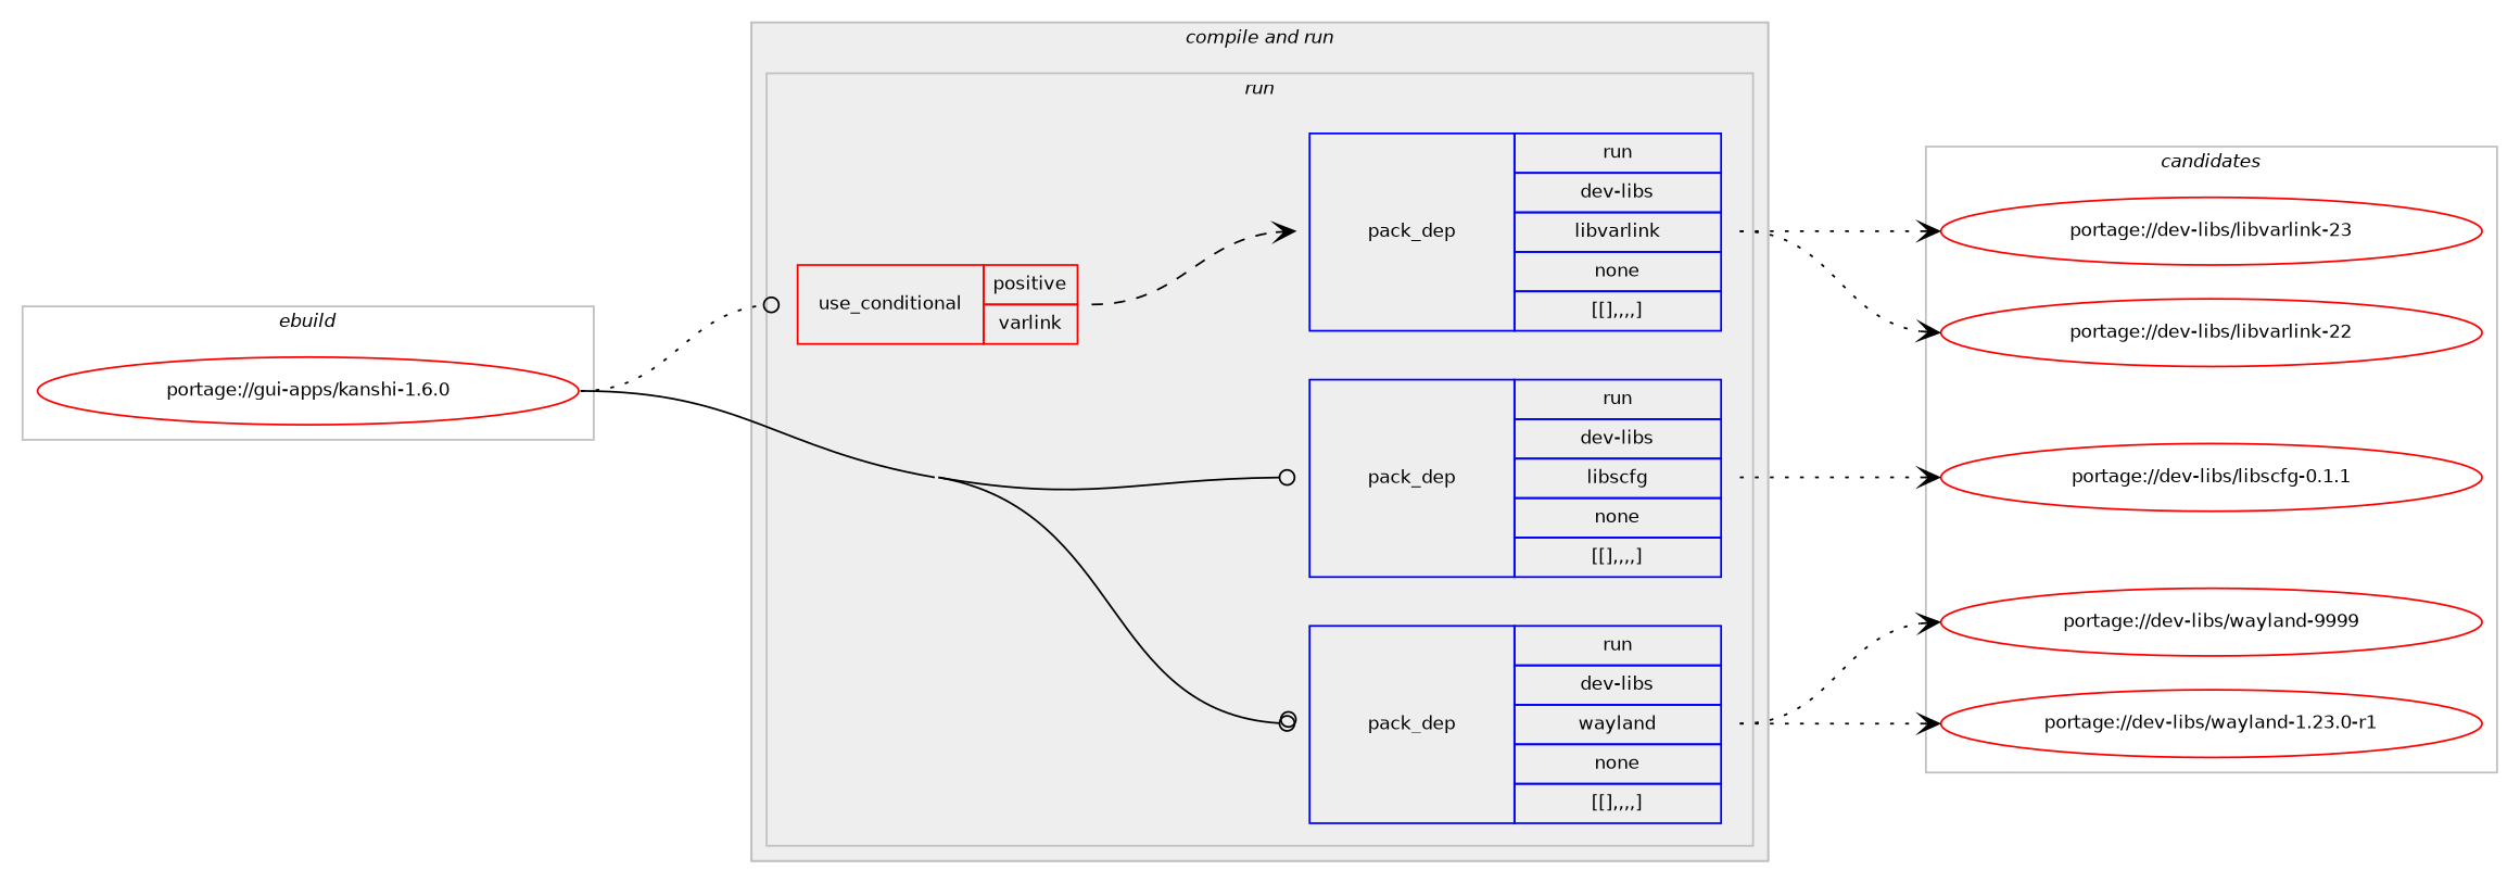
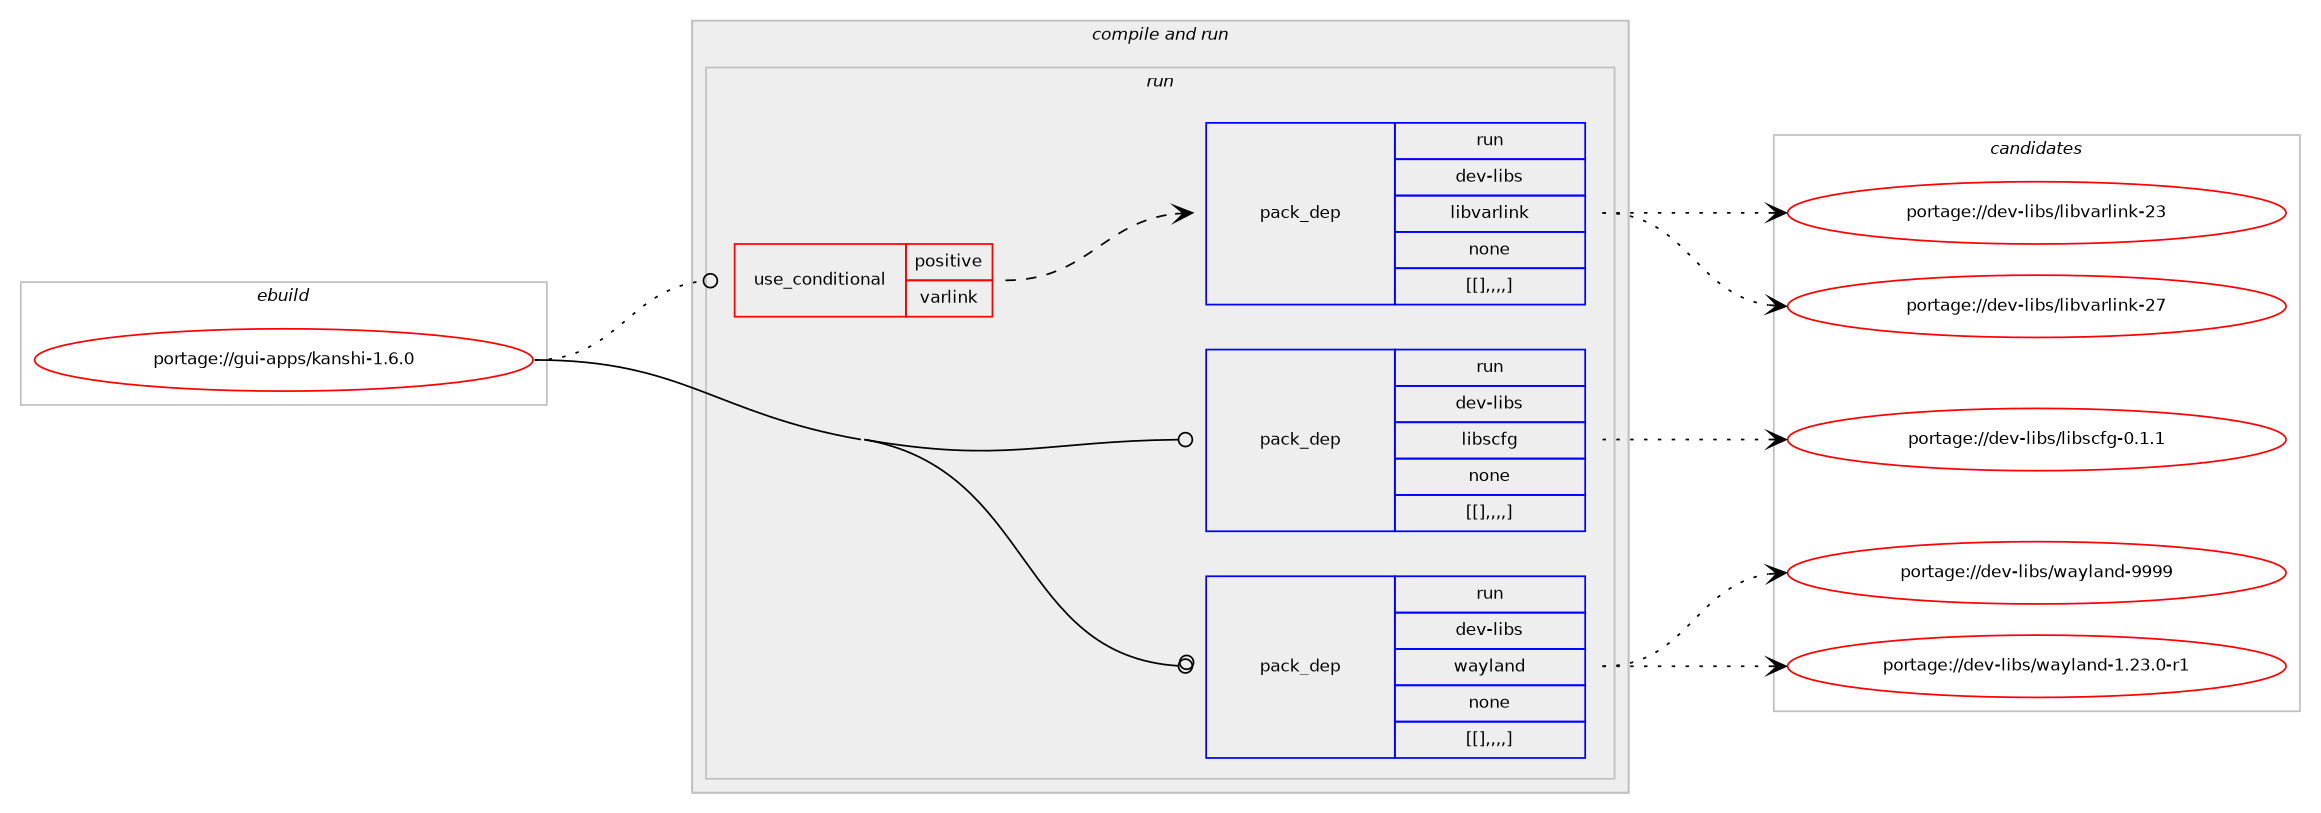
  digraph {
    compound=true
    concentrate=true
    fontname=Helvetica
    fontsize=10
    newrank=true
    rankdir=LR
    ranksep=1.5
    node [color=red fontname=Helvetica fontsize=10]
    edge [arrowhead=vee headport=w style=dotted tailport=e weight=100]
    n1 [label="portage://gui-apps/kanshi-1.6.0" width=4]
    n2 [color=blue label=<<TABLE BORDER="0" CELLBORDER="1" CELLSPACING="0" CELLPADDING="4" WIDTH="220"><TR><TD ROWSPAN="6" CELLPADDING="30">pack_dep</TD></TR><TR><TD WIDTH="110">run</TD></TR><TR><TD>dev-libs</TD></TR><TR><TD>libvarlink</TD></TR><TR><TD>none</TD></TR><TR><TD>[[],,,,]</TD></TR></TABLE>> shape=none]
    n3 [label=<<TABLE BORDER="0" CELLBORDER="1" CELLSPACING="0" CELLPADDING="4"><TR><TD ROWSPAN="3" CELLPADDING="10">use_conditional</TD></TR><TR><TD>positive</TD></TR><TR><TD>varlink</TD></TR></TABLE>> shape=none]
    n4 [color=blue label=<<TABLE BORDER="0" CELLBORDER="1" CELLSPACING="0" CELLPADDING="4" WIDTH="220"><TR><TD ROWSPAN="6" CELLPADDING="30">pack_dep</TD></TR><TR><TD WIDTH="110">run</TD></TR><TR><TD>dev-libs</TD></TR><TR><TD>libscfg</TD></TR><TR><TD>none</TD></TR><TR><TD>[[],,,,]</TD></TR></TABLE>> shape=none]
    n5 [color=blue label=<<TABLE BORDER="0" CELLBORDER="1" CELLSPACING="0" CELLPADDING="4" WIDTH="220"><TR><TD ROWSPAN="6" CELLPADDING="30">pack_dep</TD></TR><TR><TD WIDTH="110">run</TD></TR><TR><TD>dev-libs</TD></TR><TR><TD>wayland</TD></TR><TR><TD>none</TD></TR><TR><TD>[[],,,,]</TD></TR></TABLE>> shape=none]
    n6 [label="portage://dev-libs/libvarlink-23" width=4]
-   n7 [label="portage://dev-libs/libvarlink-22" width=4]
+   n7 [label="portage://dev-libs/libvarlink-27" width=4]
    n8 [label="portage://dev-libs/libscfg-0.1.1" width=4]
    n9 [label="portage://dev-libs/wayland-9999" width=4]
    n10 [label="portage://dev-libs/wayland-1.23.0-r1" width=4]
    subgraph cluster_1 {
      color=gray
      label=<<i>ebuild</i>>
      n1
    }
    subgraph cluster_2 {
      color=gray
      label=<<i>dependencies</i>>
      subgraph cluster_3 {
        color=gray
        fillcolor="#eeeeee"
        label=<<i>compile</i>>
        style=filled
      }
      subgraph cluster_4 {
        color=gray
        fillcolor="#eeeeee"
        label=<<i>compile and run</i>>
        style=filled
      }
      subgraph cluster_5 {
        color=gray
        fillcolor="#eeeeee"
        label=<<i>run</i>>
        style=filled
        subgraph sub_6 {
          color=gray
          fillcolor="#eeeeee"
          label=<<i>run</i>>
          style=filled
          n3
          subgraph sub_7 {
            color=gray
            fillcolor="#eeeeee"
            label=<<i>run</i>>
            style=filled
            n2
          }
        }
        subgraph sub_8 {
          color=gray
          fillcolor="#eeeeee"
          label=<<i>run</i>>
          style=filled
          n4
        }
        subgraph sub_9 {
          color=gray
          fillcolor="#eeeeee"
          label=<<i>run</i>>
          style=filled
          n5
        }
      }
    }
    subgraph cluster_10 {
      color=gray
      label=<<i>candidates</i>>
      rank=same
      subgraph sub_11 {
        color=black
        label=<<i>candidates</i>>
        nodesep=1
        rank=same
        n6
        n7
      }
      subgraph sub_12 {
        color=black
        label=<<i>candidates</i>>
        nodesep=1
        rank=same
        n8
      }
      subgraph sub_13 {
        color=black
        label=<<i>candidates</i>>
        nodesep=1
        rank=same
        n9
        n10
      }
    }
    n1 -> n3 [arrowhead=odot weight=20]
    n1 -> n4 [arrowhead=odot style=solid weight=20]
    n1 -> n5 [arrowhead=odot style=solid weight=20]
    n2 -> n6
    n2 -> n7
    n3 -> n2 [style=dashed weight=20]
    n4 -> n8
    n5 -> n9
    n5 -> n10
  }
